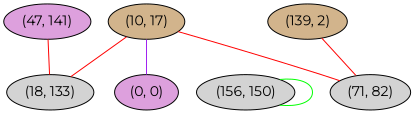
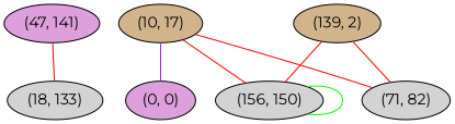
  graph {
    fontname=Montserrat
    node [fillcolor=lightgrey fontname=Montserrat style=filled]
    edge [color=red fontname=Montserrat weight=1]
    "(47, 141)" [fillcolor=plum]
    "(18, 133)"
    n3 [fillcolor=tan label="(139, 2)"]
    "(156, 150)"
    "(71, 82)"
    "(10, 17)" [fillcolor=tan]
    "(0, 0)" [fillcolor=plum]
    "(47, 141)" -- "(18, 133)"
+   n3 -- "(156, 150)"
    n3 -- "(71, 82)"
    "(156, 150)" -- "(156, 150)" [color=green weight=2]
-   "(10, 17)" -- "(18, 133)"
+   "(10, 17)" -- "(156, 150)"
    "(10, 17)" -- "(71, 82)"
    "(10, 17)" -- "(0, 0)" [color=purple weight=4]
  }
